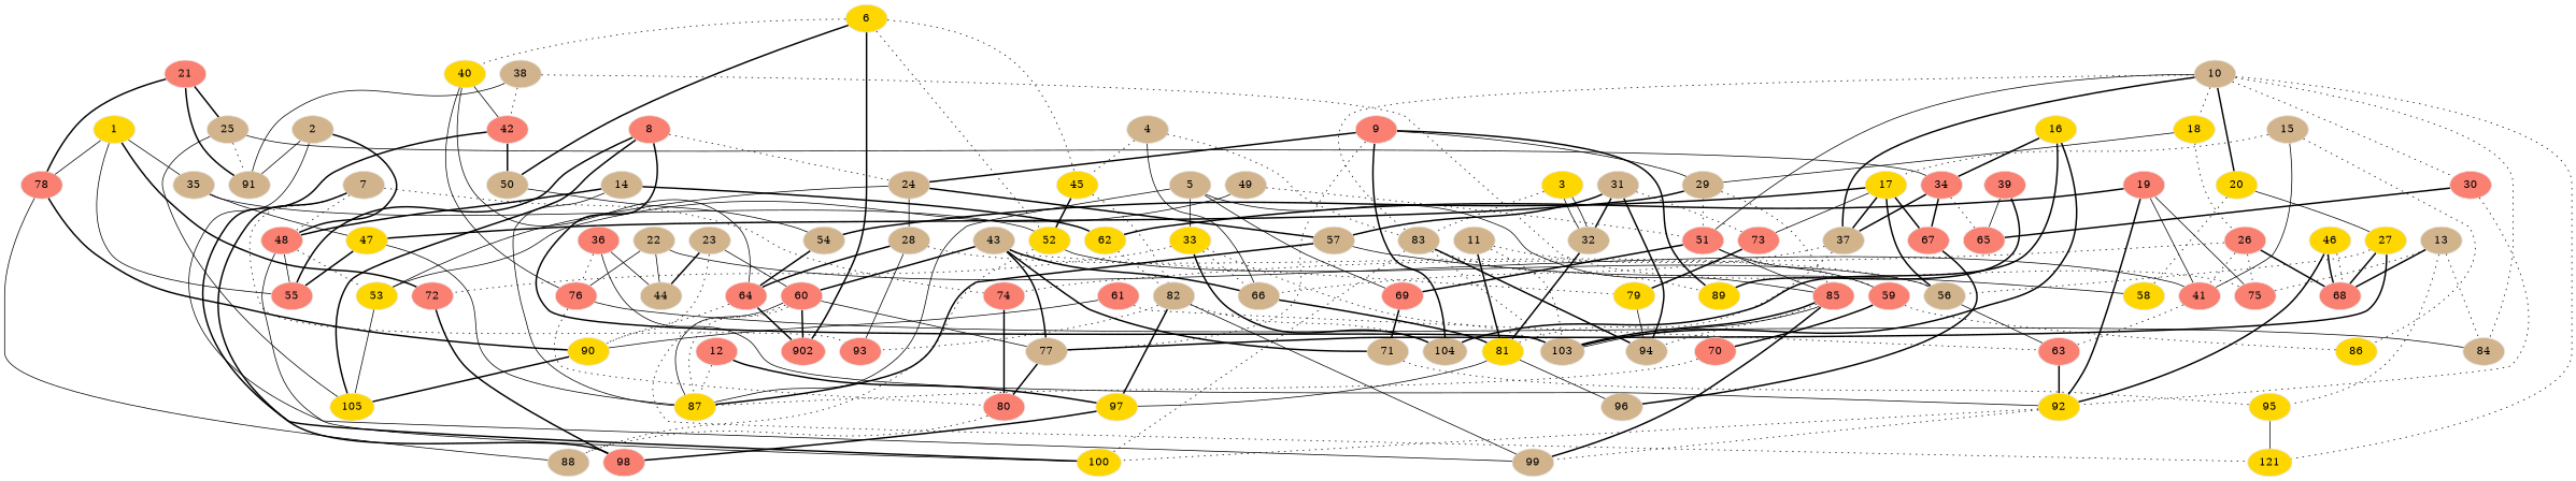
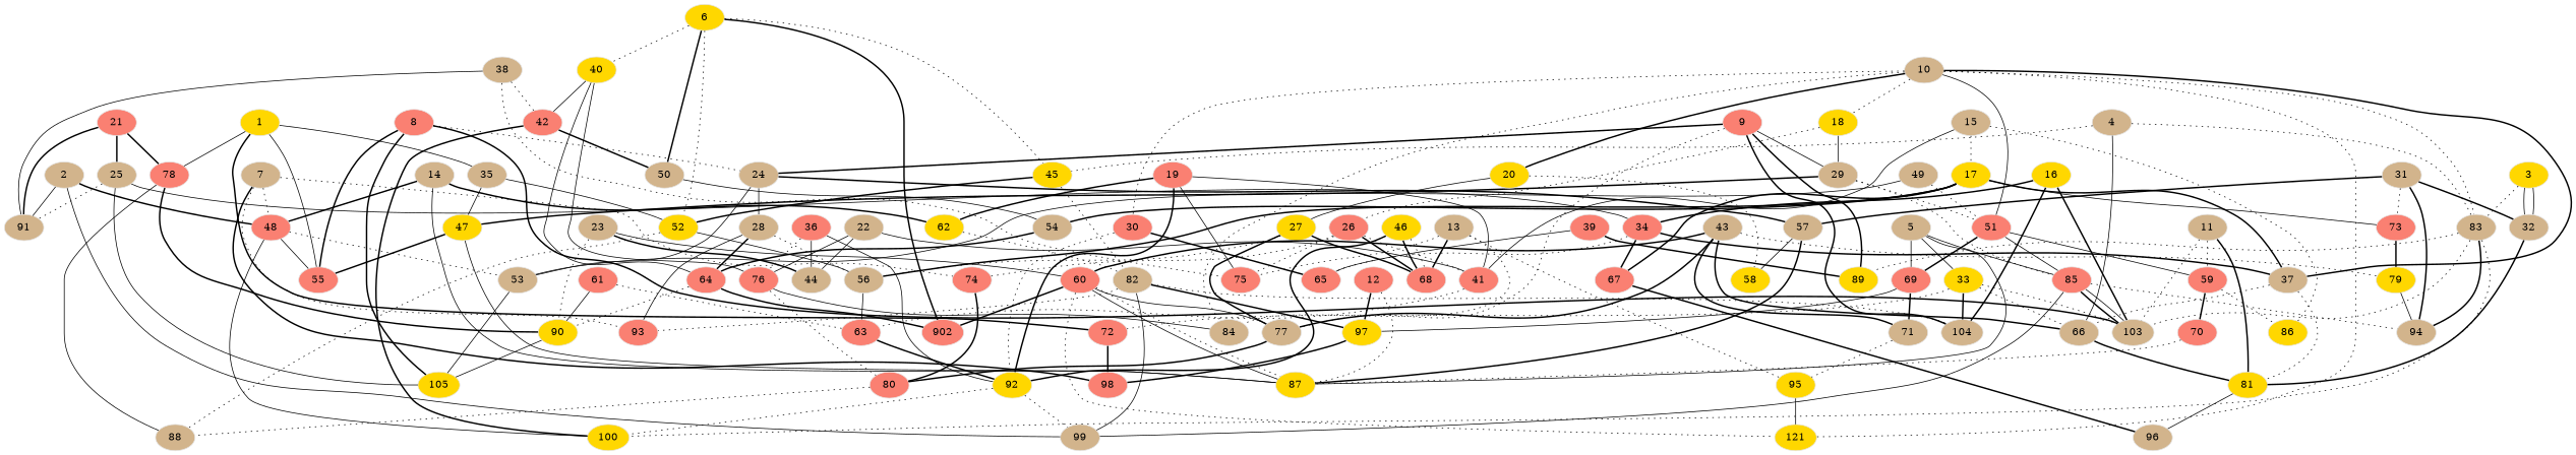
  graph {
    node [color=gray90 fillcolor=tan style=filled]
    edge [style=bold]
    1 [fillcolor=gold]
    35
    55 [fillcolor=salmon]
    72 [fillcolor=salmon]
    78 [fillcolor=salmon]
    52 [fillcolor=gold]
    47 [fillcolor=gold]
    98 [fillcolor=salmon]
    90 [fillcolor=gold]
    88
    48 [fillcolor=salmon]
    2
    91
    99
-   53 [fillcolor=gold]
+   53
    100 [fillcolor=gold]
    3 [fillcolor=gold]
    32
    83
    81 [fillcolor=gold]
    103
    89 [fillcolor=gold]
    94
    4
    45 [fillcolor=gold]
    66
    82
    33 [fillcolor=gold]
    5
    69 [fillcolor=salmon]
    85 [fillcolor=salmon]
    87 [fillcolor=gold]
    104
    71
    6 [fillcolor=gold]
    40 [fillcolor=gold]
    50
    n38 [fillcolor=salmon label=902]
    76 [fillcolor=salmon]
    64 [fillcolor=salmon]
    42 [fillcolor=salmon]
    54
    56
    60 [fillcolor=salmon]
    77
    n46 [fillcolor=gold label=121]
    7
    74 [fillcolor=salmon]
    93 [fillcolor=salmon]
    80 [fillcolor=salmon]
    8 [fillcolor=salmon]
    24
    105 [fillcolor=gold]
    28
    57
    9 [fillcolor=salmon]
    29
    51 [fillcolor=salmon]
    10
    18 [fillcolor=gold]
    20 [fillcolor=gold]
    30 [fillcolor=salmon]
    37
    84
    26 [fillcolor=salmon]
    27 [fillcolor=gold]
    58 [fillcolor=gold]
    92 [fillcolor=gold]
    65 [fillcolor=salmon]
    59 [fillcolor=salmon]
    11
    86 [fillcolor=gold]
    70 [fillcolor=salmon]
    97 [fillcolor=gold]
    96
    12 [fillcolor=salmon]
    13
    68 [fillcolor=salmon]
    75 [fillcolor=salmon]
    95 [fillcolor=gold]
    14
    62 [fillcolor=gold]
    17 [fillcolor=gold]
    15
    41 [fillcolor=salmon]
    67 [fillcolor=salmon]
    73 [fillcolor=salmon]
    63 [fillcolor=salmon]
    16 [fillcolor=gold]
    34 [fillcolor=salmon]
    79 [fillcolor=gold]
    19 [fillcolor=salmon]
    21 [fillcolor=salmon]
    25
    22
    44
    23
    31
    36 [fillcolor=salmon]
    38
    39 [fillcolor=salmon]
    43
    46 [fillcolor=gold]
    49
    61 [fillcolor=salmon]
    1 -- 35 [style=solid]
    1 -- 55 [style=solid]
    1 -- 72
    1 -- 78 [style=solid]
    35 -- 52 [style=solid]
    35 -- 47 [style=solid]
    72 -- 98
    78 -- 90
    78 -- 88 [style=solid]
    52 -- 88 [style=dotted]
    52 -- 56 [style=solid]
    47 -- 55
    47 -- 87 [style=solid]
-   90 -- 105
+   90 -- 105 [style=solid]
    48 -- 55 [style=solid]
    48 -- 53 [style=dotted]
    48 -- 100 [style=solid]
    2 -- 48
    2 -- 91 [style=solid]
    2 -- 99 [style=solid]
    53 -- 105 [style=solid]
    3 -- 32 [style=solid]
    3 -- 32 [style=solid]
    3 -- 83 [style=dotted]
    32 -- 81
    83 -- 100 [style=dotted]
    83 -- 103 [style=dotted]
    83 -- 89 [style=dotted]
    83 -- 94
-   81 -- 97 [style=solid]
+   69 -- 97 [style=solid]
    81 -- 96 [style=solid]
    4 -- 83 [style=dotted]
    4 -- 45 [style=dotted]
    4 -- 66 [style=solid]
    45 -- 52
    45 -- 82 [style=dotted]
    66 -- 81
    82 -- 99 [style=solid]
    82 -- 104 [style=dotted]
    82 -- 93 [style=dotted]
    82 -- 97
    33 -- 72 [style=dotted]
    33 -- 103 [style=dotted]
    33 -- 66 [style=dotted]
    33 -- 104
    5 -- 33 [style=solid]
    5 -- 69 [style=solid]
    5 -- 85 [style=solid]
    5 -- 87 [style=solid]
    69 -- 71
-   85 -- 99
+   85 -- 99 [style=solid]
    85 -- 103
    85 -- 103 [style=solid]
    85 -- 94 [style=dotted]
    71 -- 95 [style=dotted]
    6 -- 52 [style=dotted]
    6 -- 45 [style=dotted]
    6 -- 40 [style=dotted]
    6 -- 50
    6 -- n38
    40 -- 76 [style=solid]
    40 -- 64 [style=solid]
    40 -- 42 [style=solid]
    50 -- 54 [style=solid]
    76 -- 80 [style=dotted]
    76 -- 84 [style=solid]
    64 -- 90 [style=dotted]
    64 -- n38
    42 -- 100
    42 -- 50
    54 -- 64
    56 -- 63 [style=solid]
    60 -- 87 [style=solid]
    60 -- 87 [style=dotted]
    60 -- n38
    60 -- 77 [style=solid]
    60 -- n46 [style=dotted]
    77 -- 80
    7 -- 98
    7 -- 48 [style=dotted]
    7 -- 74 [style=dotted]
    7 -- 93 [style=dotted]
    74 -- 80
    80 -- 88 [style=dotted]
    8 -- 55
    8 -- 103
    8 -- 24 [style=dotted]
    8 -- 105
    24 -- 53 [style=solid]
    24 -- 28 [style=solid]
    24 -- 57
    28 -- 64
    28 -- 56 [style=dotted]
    28 -- 93 [style=solid]
    57 -- 87
    57 -- 58 [style=solid]
    9 -- 89
    9 -- 104
    9 -- 77 [style=dotted]
    9 -- 24
    9 -- 29 [style=solid]
    29 -- 47
    29 -- 85 [style=dotted]
    29 -- 51 [style=dotted]
    51 -- 69
    51 -- 85 [style=solid]
    51 -- 59 [style=solid]
    10 -- 83 [style=dotted]
    10 -- n46 [style=dotted]
    10 -- 51 [style=solid]
    10 -- 18 [style=dotted]
    10 -- 20
    10 -- 30 [style=dotted]
    10 -- 37
    10 -- 84 [style=dotted]
    18 -- 29 [style=solid]
    18 -- 26 [style=dotted]
    20 -- 27 [style=solid]
    20 -- 58 [style=dotted]
    30 -- 92 [style=dotted]
    30 -- 65
    37 -- 81 [style=dotted]
    37 -- 66 [style=dotted]
    26 -- 74 [style=dotted]
    26 -- 68
    26 -- 75 [style=dotted]
    26 -- 41 [style=dotted]
    27 -- 56 [style=dotted]
    27 -- 77
    27 -- 68
    92 -- 99 [style=dotted]
    92 -- 100 [style=dotted]
    59 -- 86 [style=dotted]
    59 -- 70
    11 -- 81
    11 -- 103 [style=dotted]
    11 -- 59 [style=dotted]
    70 -- 87 [style=dotted]
    97 -- 98
    12 -- 87 [style=dotted]
    12 -- 97
    13 -- 84 [style=dotted]
    13 -- 68
    13 -- 75 [style=dotted]
    13 -- 95 [style=dotted]
    95 -- n46 [style=solid]
    14 -- 48
    14 -- 87 [style=solid]
    14 -- 62
    62 -- 82 [style=dotted]
    17 -- 54
    17 -- 56
    17 -- 37
    17 -- 67
    17 -- 73 [style=solid]
    15 -- 86 [style=dotted]
    15 -- 17 [style=dotted]
    15 -- 41 [style=solid]
    41 -- 63 [style=dotted]
    67 -- 96
    73 -- 79
    63 -- 92
    16 -- 103
    16 -- 104
    16 -- 34
    34 -- 37
    34 -- 65 [style=dotted]
    34 -- 67
    79 -- 94 [style=solid]
    19 -- 92
    19 -- 75 [style=solid]
    19 -- 62
    19 -- 41 [style=solid]
    21 -- 78
    21 -- 91
    21 -- 25
    25 -- 91 [style=dotted]
    25 -- 105 [style=solid]
    25 -- 34 [style=solid]
    22 -- 76 [style=solid]
    22 -- 41 [style=solid]
    22 -- 44 [style=solid]
    23 -- 90 [style=dotted]
    23 -- 60 [style=solid]
    23 -- 44
    31 -- 32
    31 -- 94
    31 -- 57
    31 -- 73 [style=dotted]
    36 -- 76 [style=dotted]
    36 -- 92 [style=solid]
    36 -- 44 [style=solid]
    38 -- 91 [style=solid]
    38 -- 42 [style=dotted]
    38 -- 75 [style=dotted]
    39 -- 89
    39 -- 65 [style=solid]
    43 -- 66
    43 -- 71
    43 -- 60
    43 -- 77
    43 -- 79 [style=dotted]
    46 -- 92
    46 -- 68
    46 -- 68 [style=dotted]
    49 -- 53 [style=solid]
    49 -- 51 [style=dotted]
    61 -- 90 [style=solid]
    61 -- 63 [style=dotted]
  }
